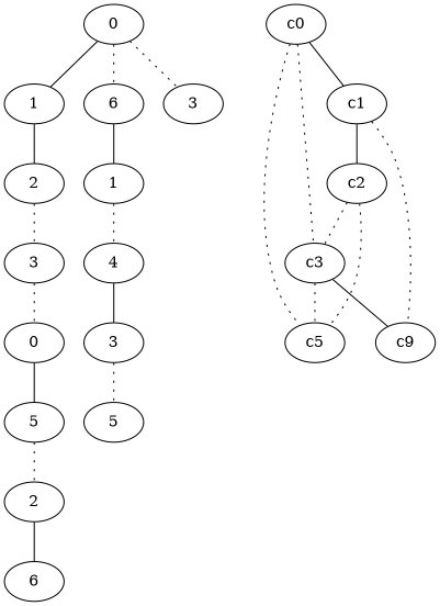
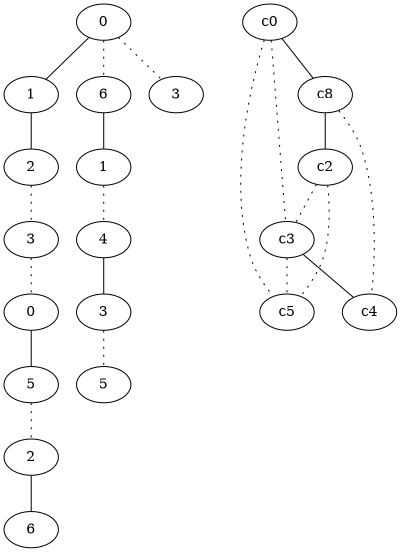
  graph {
    edge [style=dotted]
    n1 [label=0]
    n2 [label=1]
    n3 [label=6]
    n4 [label=3]
    n5 [label=2]
    n6 [label=1]
    n7 [label=3]
    n8 [label=0]
    n9 [label=5]
    n10 [label=2]
    n11 [label=6]
    n12 [label=4]
    n13 [label=3]
    n14 [label=5]
    c0
-   c1
+   c1 [label=c8]
    c3
    c5
    c2
-   c4 [label=c9]
+   c4
    n1 -- n2 [style=""]
    n1 -- n3
    n1 -- n4
    n2 -- n5 [style=""]
    n3 -- n6 [style=""]
    n5 -- n7
    n6 -- n12
    n7 -- n8
    n8 -- n9 [style=""]
    n9 -- n10
    n10 -- n11 [style=""]
    n12 -- n13 [style=""]
    n13 -- n14
    c0 -- c1 [style=""]
    c0 -- c3
    c0 -- c5
    c1 -- c2 [style=""]
    c1 -- c4
    c3 -- c5
    c3 -- c4 [style=""]
    c2 -- c3
    c2 -- c5
  }
